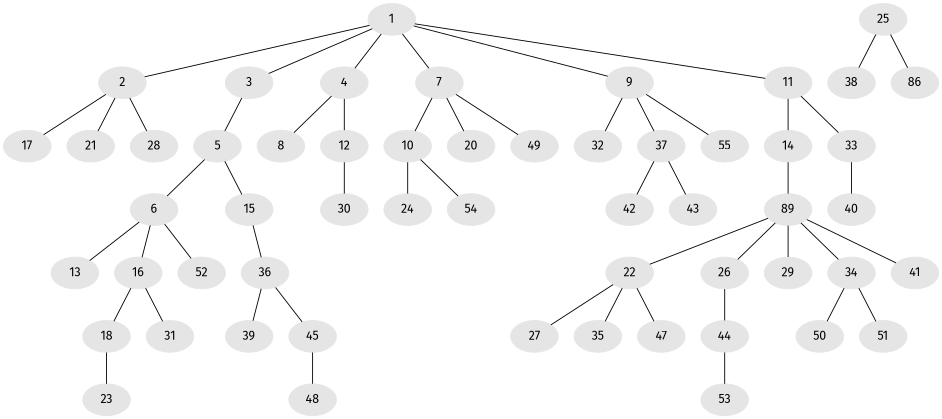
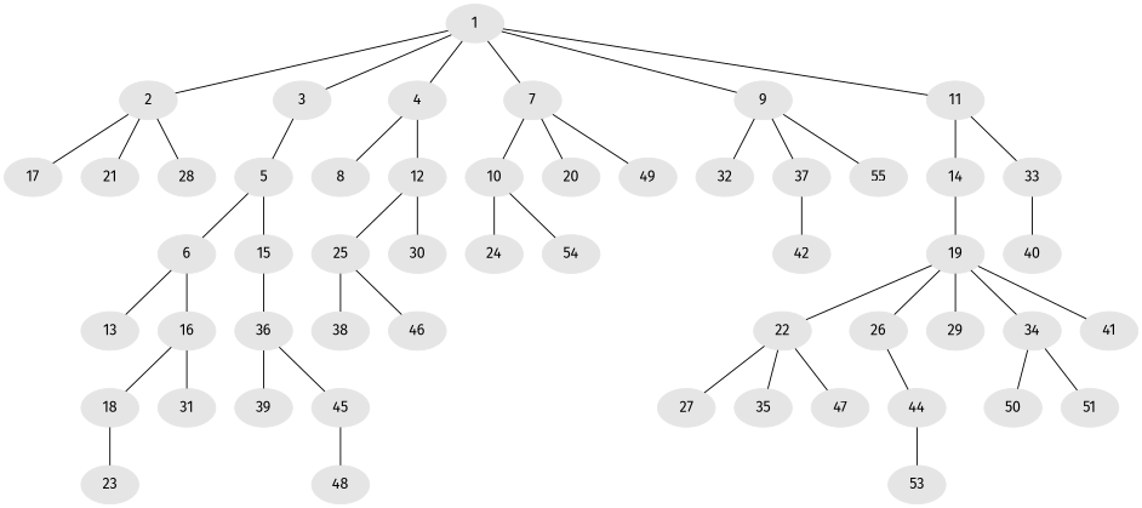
  graph {
    fontname="Fira Sans"
    node [color=gray90 fontname="Fira Sans" style=filled]
    edge [fontname="Fira Sans"]
    1
    2
    3
    4
    7
    9
    11
    17
    21
    28
    5
    8
    12
    10
    20
    49
    32
    37
    55
    14
    33
    6
    15
    25
    30
    13
    16
-   52
    36
    18
    31
    24
    54
    42
-   43
-   19 [label=89]
+   19
    40
    38
-   46 [label=86]
+   46
    22
    26
    29
    34
    41
    39
    45
    23
    27
    35
    47
    44
    50
    51
    53
    48
    1 -- 2
    1 -- 3
    1 -- 4
    1 -- 7
    1 -- 9
    1 -- 11
    2 -- 17
    2 -- 21
    2 -- 28
    3 -- 5
    4 -- 8
    4 -- 12
    7 -- 10
    7 -- 20
    7 -- 49
    9 -- 32
    9 -- 37
    9 -- 55
    11 -- 14
    11 -- 33
    5 -- 6
    5 -- 15
+   12 -- 25
    12 -- 30
    10 -- 24
    10 -- 54
    37 -- 42
-   37 -- 43
    14 -- 19
    33 -- 40
    6 -- 13
    6 -- 16
-   6 -- 52
    15 -- 36
    25 -- 38
    25 -- 46
    16 -- 18
    16 -- 31
    36 -- 39
    36 -- 45
    18 -- 23
    19 -- 22
    19 -- 26
    19 -- 29
    19 -- 34
    19 -- 41
    22 -- 27
    22 -- 35
    22 -- 47
    26 -- 44
    34 -- 50
    34 -- 51
    45 -- 48
    44 -- 53
  }
